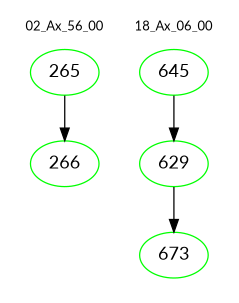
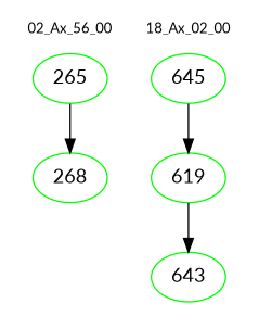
  digraph {
    fontname=Lato
    node [color=green fontname=Lato]
    edge [color=black fontname=Lato]
    n1 [label=265]
-   n2 [label=266]
+   n2 [label=268]
    n3 [label=645]
-   n4 [label=629]
-   n5 [label=673]
+   n4 [label=619]
+   n5 [label=643]
    subgraph cluster_1 {
      color=white
      fontsize=10
      label="02_Ax_56_00"
      n1
      n2
    }
    subgraph cluster_2 {
      color=white
      fontsize=10
-     label="18_Ax_06_00"
+     label="18_Ax_02_00"
      n3
      n4
      n5
    }
    n1 -> n2
    n3 -> n4
    n4 -> n5
  }
